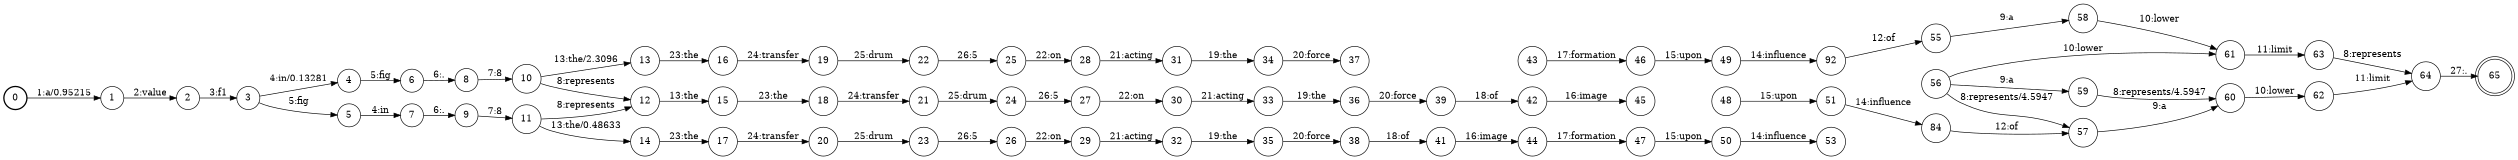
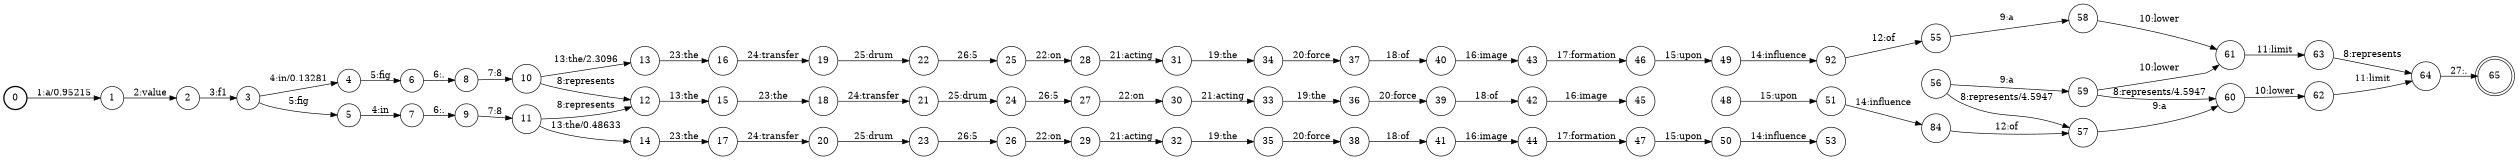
  digraph {
    nodesep=0.25
    rankdir=LR
    ranksep=0.4
    node [fontsize=14 shape=circle style=solid]
    edge [fontsize=14]
    n1 [label=0 style=bold]
    n2 [label=1]
    n3 [label=2]
    n4 [label=3]
    n5 [label=4]
    n6 [label=5]
    n7 [label=6]
    n8 [label=7]
    n9 [label=8]
    n10 [label=9]
    n11 [label=10]
    n12 [label=11]
    n13 [label=12]
    n14 [label=13]
    n15 [label=14]
    n16 [label=15]
    n17 [label=16]
    n18 [label=17]
    n19 [label=18]
    n20 [label=19]
    n21 [label=20]
    n22 [label=21]
    n23 [label=22]
    n24 [label=23]
    n25 [label=24]
    n26 [label=25]
    n27 [label=26]
    n28 [label=27]
    n29 [label=28]
    n30 [label=29]
    n31 [label=30]
    n32 [label=31]
    n33 [label=32]
    n34 [label=33]
    n35 [label=34]
    n36 [label=35]
    n37 [label=36]
    n38 [label=37]
    n39 [label=38]
    n40 [label=39]
+   n41 [label=40]
    n42 [label=41]
    n43 [label=42]
    n44 [label=43]
    n45 [label=44]
    n46 [label=45]
    n47 [label=46]
    n48 [label=47]
    n49 [label=49]
    n50 [label=50]
    n51 [label=48]
    n52 [label=51]
    n53 [label=92]
    n54 [label=53]
    n55 [label=84]
    n56 [label=55]
    n57 [label=57]
    n58 [label=58]
    n59 [label=56]
    n60 [label=59]
    n61 [label=60]
    n62 [label=61]
    n63 [label=62]
    n64 [label=63]
    n65 [label=64]
    n66 [label=65 shape=doublecircle]
    n1 -> n2 [label="1:a/0.95215"]
    n2 -> n3 [label="2:value"]
    n3 -> n4 [label="3:f1"]
    n4 -> n5 [label="4:in/0.13281"]
    n4 -> n6 [label="5:fig"]
    n5 -> n7 [label="5:fig"]
    n6 -> n8 [label="4:in"]
    n7 -> n9 [label="6:."]
    n8 -> n10 [label="6:."]
    n9 -> n11 [label="7:8"]
    n10 -> n12 [label="7:8"]
    n11 -> n13 [label="8:represents"]
    n11 -> n14 [label="13:the/2.3096"]
    n12 -> n13 [label="8:represents"]
    n12 -> n15 [label="13:the/0.48633"]
    n13 -> n16 [label="13:the"]
    n14 -> n17 [label="23:the"]
    n15 -> n18 [label="23:the"]
    n16 -> n19 [label="23:the"]
    n17 -> n20 [label="24:transfer"]
    n18 -> n21 [label="24:transfer"]
    n19 -> n22 [label="24:transfer"]
    n20 -> n23 [label="25:drum"]
    n21 -> n24 [label="25:drum"]
    n22 -> n25 [label="25:drum"]
    n23 -> n26 [label="26:5"]
    n24 -> n27 [label="26:5"]
    n25 -> n28 [label="26:5"]
    n26 -> n29 [label="22:on"]
    n27 -> n30 [label="22:on"]
    n28 -> n31 [label="22:on"]
    n29 -> n32 [label="21:acting"]
    n30 -> n33 [label="21:acting"]
    n31 -> n34 [label="21:acting"]
    n32 -> n35 [label="19:the"]
    n33 -> n36 [label="19:the"]
    n34 -> n37 [label="19:the"]
    n35 -> n38 [label="20:force"]
    n36 -> n39 [label="20:force"]
    n37 -> n40 [label="20:force"]
+   n38 -> n41 [label="18:of"]
    n39 -> n42 [label="18:of"]
    n40 -> n43 [label="18:of"]
+   n41 -> n44 [label="16:image"]
    n42 -> n45 [label="16:image"]
    n43 -> n46 [label="16:image"]
    n44 -> n47 [label="17:formation"]
    n45 -> n48 [label="17:formation"]
    n47 -> n49 [label="15:upon"]
    n48 -> n50 [label="15:upon"]
    n49 -> n53 [label="14:influence"]
    n50 -> n54 [label="14:influence"]
    n51 -> n52 [label="15:upon"]
    n52 -> n55 [label="14:influence"]
    n53 -> n56 [label="12:of"]
    n55 -> n57 [label="12:of"]
    n56 -> n58 [label="9:a"]
    n57 -> n61 [label="9:a"]
    n58 -> n62 [label="10:lower"]
    n59 -> n57 [label="8:represents/4.5947"]
    n59 -> n60 [label="9:a"]
    n60 -> n61 [label="8:represents/4.5947"]
-   n59 -> n62 [label="10:lower"]
+   n60 -> n62 [label="10:lower"]
    n61 -> n63 [label="10:lower"]
    n62 -> n64 [label="11:limit"]
    n63 -> n65 [label="11:limit"]
    n64 -> n65 [label="8:represents"]
    n65 -> n66 [label="27:."]
  }
